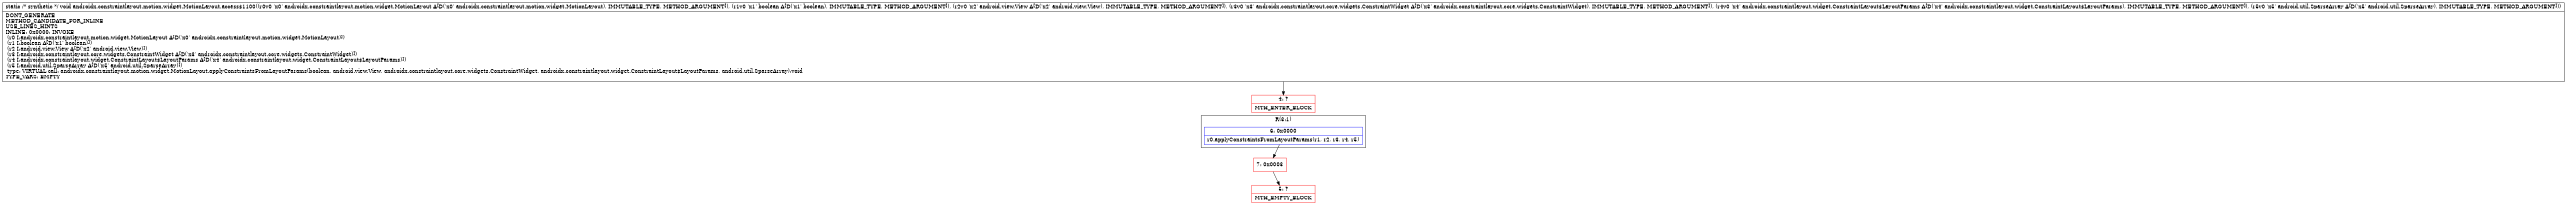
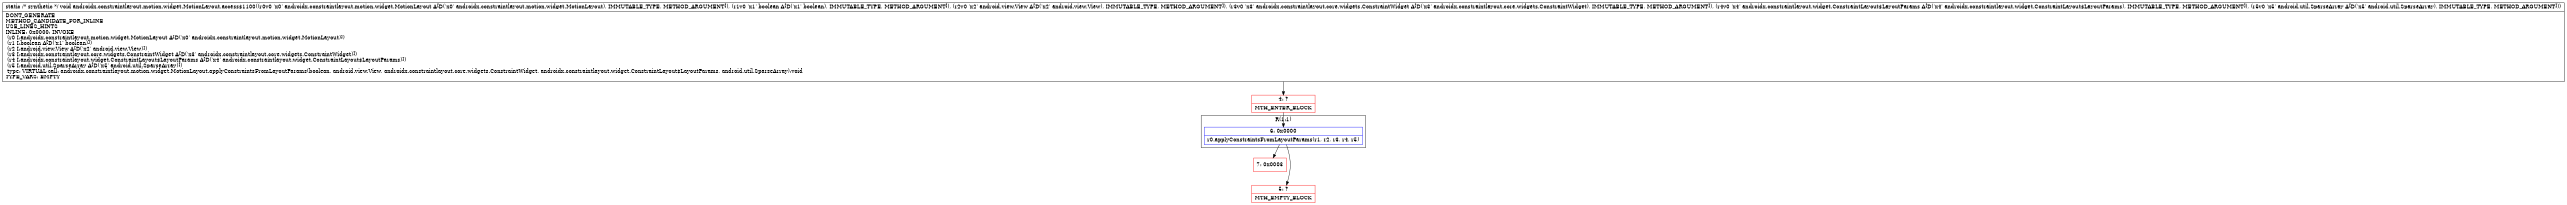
  digraph {
    node [color=red shape=record]
    n1 [color=blue label="{6\:\ 0x0000|r0.applyConstraintsFromLayoutParams(r1, r2, r3, r4, r5)\l}"]
    n2 [label="{7\:\ 0x0003}"]
    n3 [label="{5\:\ ?|MTH_EMPTY_BLOCK\l}"]
    n4 [label="{4\:\ ?|MTH_ENTER_BLOCK\l}"]
    n5 [label="{static \/* synthetic *\/ void androidx.constraintlayout.motion.widget.MotionLayout.access$1100((r0v0 'x0' androidx.constraintlayout.motion.widget.MotionLayout A[D('x0' androidx.constraintlayout.motion.widget.MotionLayout), IMMUTABLE_TYPE, METHOD_ARGUMENT]), (r1v0 'x1' boolean A[D('x1' boolean), IMMUTABLE_TYPE, METHOD_ARGUMENT]), (r2v0 'x2' android.view.View A[D('x2' android.view.View), IMMUTABLE_TYPE, METHOD_ARGUMENT]), (r3v0 'x3' androidx.constraintlayout.core.widgets.ConstraintWidget A[D('x3' androidx.constraintlayout.core.widgets.ConstraintWidget), IMMUTABLE_TYPE, METHOD_ARGUMENT]), (r4v0 'x4' androidx.constraintlayout.widget.ConstraintLayout$LayoutParams A[D('x4' androidx.constraintlayout.widget.ConstraintLayout$LayoutParams), IMMUTABLE_TYPE, METHOD_ARGUMENT]), (r5v0 'x5' android.util.SparseArray A[D('x5' android.util.SparseArray), IMMUTABLE_TYPE, METHOD_ARGUMENT]))  | DONT_GENERATE\lMETHOD_CANDIDATE_FOR_INLINE\lUSE_LINES_HINTS\lINLINE: 0x0000: INVOKE  \l  (r0 I:androidx.constraintlayout.motion.widget.MotionLayout A[D('x0' androidx.constraintlayout.motion.widget.MotionLayout)])\l  (r1 I:boolean A[D('x1' boolean)])\l  (r2 I:android.view.View A[D('x2' android.view.View)])\l  (r3 I:androidx.constraintlayout.core.widgets.ConstraintWidget A[D('x3' androidx.constraintlayout.core.widgets.ConstraintWidget)])\l  (r4 I:androidx.constraintlayout.widget.ConstraintLayout$LayoutParams A[D('x4' androidx.constraintlayout.widget.ConstraintLayout$LayoutParams)])\l  (r5 I:android.util.SparseArray A[D('x5' android.util.SparseArray)])\l type: VIRTUAL call: androidx.constraintlayout.motion.widget.MotionLayout.applyConstraintsFromLayoutParams(boolean, android.view.View, androidx.constraintlayout.core.widgets.ConstraintWidget, androidx.constraintlayout.widget.ConstraintLayout$LayoutParams, android.util.SparseArray):void\lTYPE_VARS: EMPTY\l}" color=""]
    subgraph cluster_1 {
-     label="R(3:1)"
+     label="R(1:1)"
      n1
    }
    n1 -> n2
-   n2 -> n3
+   n1 -> n3
+   n4 -> n1
    n5 -> n4
  }
